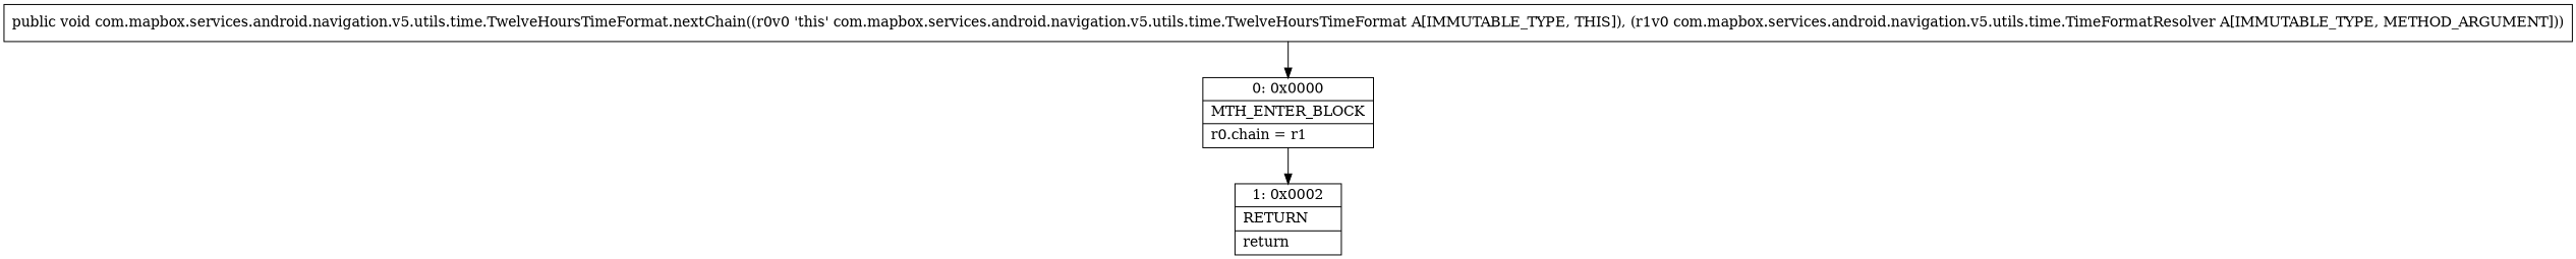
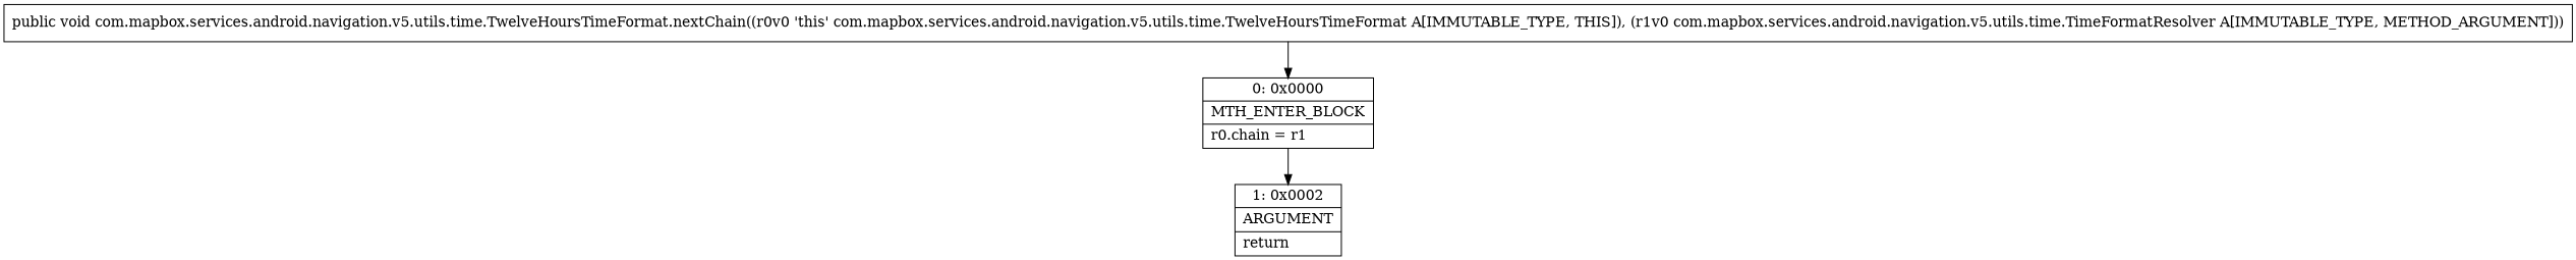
  digraph {
    node [shape=record]
    n1 [label="{0\:\ 0x0000|MTH_ENTER_BLOCK\l|r0.chain = r1\l}"]
-   n2 [label="{1\:\ 0x0002|RETURN\l|return\l}"]
+   n2 [label="{1\:\ 0x0002|ARGUMENT\l|return\l}"]
    n3 [label="{public void com.mapbox.services.android.navigation.v5.utils.time.TwelveHoursTimeFormat.nextChain((r0v0 'this' com.mapbox.services.android.navigation.v5.utils.time.TwelveHoursTimeFormat A[IMMUTABLE_TYPE, THIS]), (r1v0 com.mapbox.services.android.navigation.v5.utils.time.TimeFormatResolver A[IMMUTABLE_TYPE, METHOD_ARGUMENT])) }"]
    n1 -> n2
    n3 -> n1
  }
